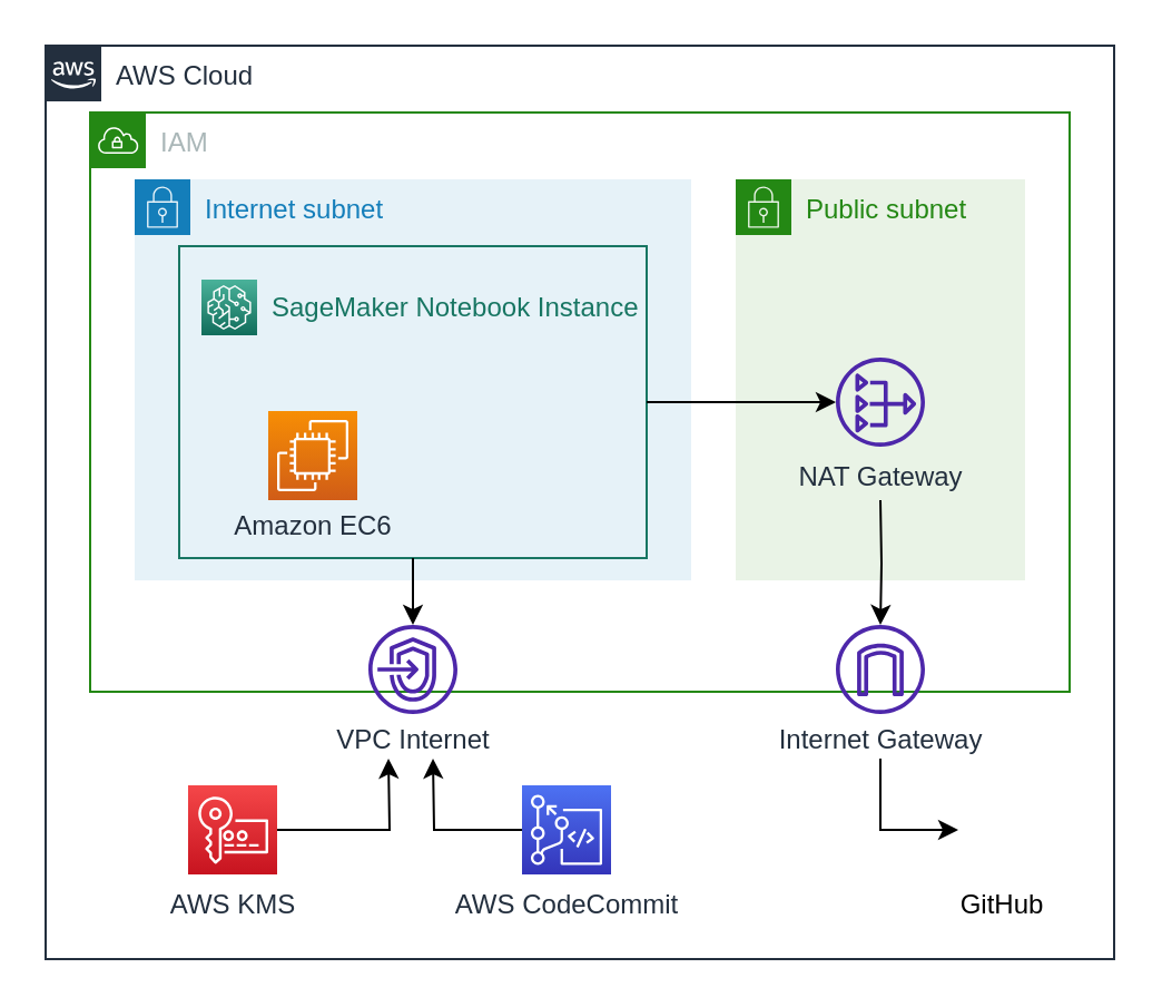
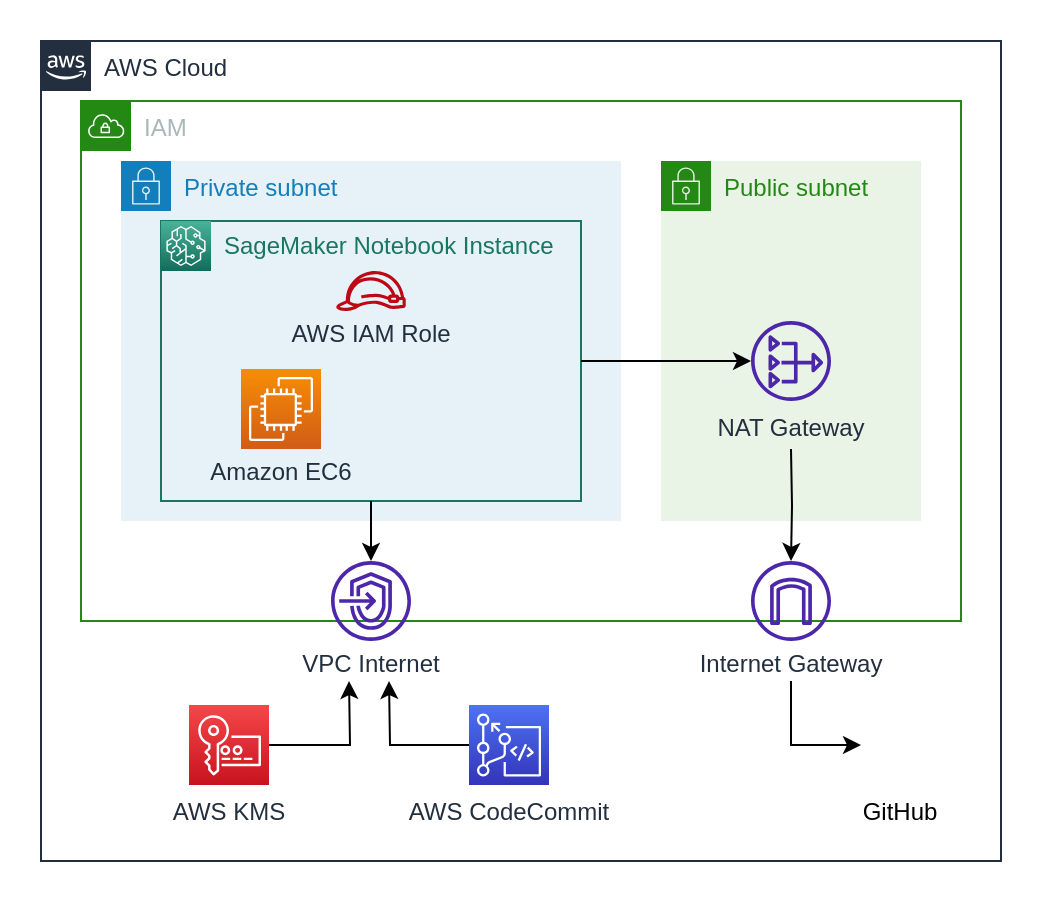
  <mxCell id="0" />
  <mxCell id="1" parent="0" />
  <mxCell id="2" value="AWS Cloud" style="points=[[0,0],[0.25,0],[0.5,0],[0.75,0],[1,0],[1,0.25],[1,0.5],[1,0.75],[1,1],[0.75,1],[0.5,1],[0.25,1],[0,1],[0,0.75],[0,0.5],[0,0.25]];outlineConnect=0;gradientColor=none;html=1;whiteSpace=wrap;fontSize=12;fontStyle=0;container=1;pointerEvents=0;collapsible=0;recursiveResize=0;shape=mxgraph.aws4.group;grIcon=mxgraph.aws4.group_aws_cloud_alt;strokeColor=#232F3E;fillColor=none;verticalAlign=top;align=left;spacingLeft=30;fontColor=#232F3E;dashed=0;" vertex="1" parent="1"><mxGeometry x="20" y="20" width="480" height="410" as="geometry" /></mxCell>
  <mxCell id="3" value="IAM" style="points=[[0,0],[0.25,0],[0.5,0],[0.75,0],[1,0],[1,0.25],[1,0.5],[1,0.75],[1,1],[0.75,1],[0.5,1],[0.25,1],[0,1],[0,0.75],[0,0.5],[0,0.25]];outlineConnect=0;gradientColor=none;html=1;whiteSpace=wrap;fontSize=12;fontStyle=0;container=1;pointerEvents=0;collapsible=0;recursiveResize=0;shape=mxgraph.aws4.group;grIcon=mxgraph.aws4.group_vpc;strokeColor=#248814;fillColor=none;verticalAlign=top;align=left;spacingLeft=30;fontColor=#AAB7B8;dashed=0;" vertex="1" parent="2"><mxGeometry x="20" y="30" width="440" height="260" as="geometry" /></mxCell>
- <mxCell id="4" value="Internet subnet" style="points=[[0,0],[0.25,0],[0.5,0],[0.75,0],[1,0],[1,0.25],[1,0.5],[1,0.75],[1,1],[0.75,1],[0.5,1],[0.25,1],[0,1],[0,0.75],[0,0.5],[0,0.25]];outlineConnect=0;gradientColor=none;html=1;whiteSpace=wrap;fontSize=12;fontStyle=0;container=1;pointerEvents=0;collapsible=0;recursiveResize=0;shape=mxgraph.aws4.group;grIcon=mxgraph.aws4.group_security_group;grStroke=0;strokeColor=#147EBA;fillColor=#E6F2F8;verticalAlign=top;align=left;spacingLeft=30;fontColor=#147EBA;dashed=0;" vertex="1" parent="3"><mxGeometry x="20" y="30" width="250" height="180" as="geometry" /></mxCell>
+ <mxCell id="4" value="Private subnet" style="points=[[0,0],[0.25,0],[0.5,0],[0.75,0],[1,0],[1,0.25],[1,0.5],[1,0.75],[1,1],[0.75,1],[0.5,1],[0.25,1],[0,1],[0,0.75],[0,0.5],[0,0.25]];outlineConnect=0;gradientColor=none;html=1;whiteSpace=wrap;fontSize=12;fontStyle=0;container=1;pointerEvents=0;collapsible=0;recursiveResize=0;shape=mxgraph.aws4.group;grIcon=mxgraph.aws4.group_security_group;grStroke=0;strokeColor=#147EBA;fillColor=#E6F2F8;verticalAlign=top;align=left;spacingLeft=30;fontColor=#147EBA;dashed=0;" vertex="1" parent="3"><mxGeometry x="20" y="30" width="250" height="180" as="geometry" /></mxCell>
  <mxCell id="5" value="" style="fillColor=none;strokeColor=#187663;verticalAlign=top;fontStyle=0;fontColor=#232F3D;" vertex="1" parent="4"><mxGeometry x="20" y="30" width="210" height="140" as="geometry" /></mxCell>
- <mxCell id="6" value="SageMaker Notebook Instance" style="sketch=0;points=[[0,0,0],[0.25,0,0],[0.5,0,0],[0.75,0,0],[1,0,0],[0,1,0],[0.25,1,0],[0.5,1,0],[0.75,1,0],[1,1,0],[0,0.25,0],[0,0.5,0],[0,0.75,0],[1,0.25,0],[1,0.5,0],[1,0.75,0]];outlineConnect=0;fontColor=#187663;gradientColor=#4AB29A;gradientDirection=north;fillColor=#116D5B;strokeColor=#ffffff;dashed=0;verticalLabelPosition=middle;verticalAlign=middle;align=left;html=1;fontSize=12;fontStyle=0;aspect=fixed;shape=mxgraph.aws4.resourceIcon;resIcon=mxgraph.aws4.sagemaker;labelPosition=right;spacingLeft=5;" vertex="1" parent="4"><mxGeometry x="30" y="45" width="25" height="25" as="geometry" /></mxCell>
+ <mxCell id="6" value="SageMaker Notebook Instance" style="sketch=0;points=[[0,0,0],[0.25,0,0],[0.5,0,0],[0.75,0,0],[1,0,0],[0,1,0],[0.25,1,0],[0.5,1,0],[0.75,1,0],[1,1,0],[0,0.25,0],[0,0.5,0],[0,0.75,0],[1,0.25,0],[1,0.5,0],[1,0.75,0]];outlineConnect=0;fontColor=#187663;gradientColor=#4AB29A;gradientDirection=north;fillColor=#116D5B;strokeColor=#ffffff;dashed=0;verticalLabelPosition=middle;verticalAlign=middle;align=left;html=1;fontSize=12;fontStyle=0;aspect=fixed;shape=mxgraph.aws4.resourceIcon;resIcon=mxgraph.aws4.sagemaker;labelPosition=right;spacingLeft=5;" vertex="1" parent="4"><mxGeometry x="20" y="30" width="25" height="25" as="geometry" /></mxCell>
  <mxCell id="7" value="Amazon EC6" style="sketch=0;points=[[0,0,0],[0.25,0,0],[0.5,0,0],[0.75,0,0],[1,0,0],[0,1,0],[0.25,1,0],[0.5,1,0],[0.75,1,0],[1,1,0],[0,0.25,0],[0,0.5,0],[0,0.75,0],[1,0.25,0],[1,0.5,0],[1,0.75,0]];outlineConnect=0;fontColor=#232F3E;gradientColor=#F78E04;gradientDirection=north;fillColor=#D05C17;strokeColor=#ffffff;dashed=0;verticalLabelPosition=bottom;verticalAlign=top;align=center;html=1;fontSize=12;fontStyle=0;aspect=fixed;shape=mxgraph.aws4.resourceIcon;resIcon=mxgraph.aws4.ec2;spacing=0;" vertex="1" parent="4"><mxGeometry x="60" y="104" width="40" height="40" as="geometry" /></mxCell>
+ <mxCell id="8" value="AWS IAM Role" style="sketch=0;outlineConnect=0;fontColor=#232F3E;gradientColor=none;fillColor=#BF0816;strokeColor=none;dashed=0;verticalLabelPosition=bottom;verticalAlign=top;align=center;html=1;fontSize=12;fontStyle=0;aspect=fixed;pointerEvents=1;shape=mxgraph.aws4.role;spacing=0;" vertex="1" parent="4"><mxGeometry x="107.27" y="55" width="35.45" height="20" as="geometry" /></mxCell>
  <mxCell id="9" value="VPC Internet" style="sketch=0;outlineConnect=0;fontColor=#232F3E;gradientColor=none;fillColor=#4D27AA;strokeColor=none;dashed=0;verticalLabelPosition=bottom;verticalAlign=top;align=center;html=1;fontSize=12;fontStyle=0;aspect=fixed;pointerEvents=1;shape=mxgraph.aws4.endpoints;perimeterSpacing=0;spacing=0;" vertex="1" parent="3"><mxGeometry x="125" y="230" width="40" height="40" as="geometry" /></mxCell>
  <mxCell id="10" value="Public subnet" style="points=[[0,0],[0.25,0],[0.5,0],[0.75,0],[1,0],[1,0.25],[1,0.5],[1,0.75],[1,1],[0.75,1],[0.5,1],[0.25,1],[0,1],[0,0.75],[0,0.5],[0,0.25]];outlineConnect=0;gradientColor=none;html=1;whiteSpace=wrap;fontSize=12;fontStyle=0;container=1;pointerEvents=0;collapsible=0;recursiveResize=0;shape=mxgraph.aws4.group;grIcon=mxgraph.aws4.group_security_group;grStroke=0;strokeColor=#248814;fillColor=#E9F3E6;verticalAlign=top;align=left;spacingLeft=30;fontColor=#248814;dashed=0;" vertex="1" parent="3"><mxGeometry x="290" y="30" width="130" height="180" as="geometry" /></mxCell>
  <mxCell id="11" value="NAT Gateway" style="sketch=0;outlineConnect=0;fontColor=#232F3E;gradientColor=none;fillColor=#4D27AA;strokeColor=none;dashed=0;verticalLabelPosition=bottom;verticalAlign=top;align=center;html=1;fontSize=12;fontStyle=0;aspect=fixed;pointerEvents=1;shape=mxgraph.aws4.nat_gateway;" vertex="1" parent="10"><mxGeometry x="45" y="80" width="40" height="40" as="geometry" /></mxCell>
  <mxCell id="12" style="edgeStyle=orthogonalEdgeStyle;rounded=0;orthogonalLoop=1;jettySize=auto;html=1;exitX=0.5;exitY=1;exitDx=0;exitDy=0;" edge="1" parent="3" source="5" target="9"><mxGeometry relative="1" as="geometry"><mxPoint x="145" y="190" as="sourcePoint" /><Array as="points"><mxPoint x="145" y="220" /><mxPoint x="145" y="220" /></Array></mxGeometry></mxCell>
  <mxCell id="13" style="edgeStyle=orthogonalEdgeStyle;rounded=0;orthogonalLoop=1;jettySize=auto;html=1;fontSize=10;fontColor=#187663;startArrow=none;startFill=0;" edge="1" parent="3" source="5" target="11"><mxGeometry relative="1" as="geometry" /></mxCell>
  <mxCell id="14" value="Internet Gateway" style="sketch=0;outlineConnect=0;fontColor=#232F3E;gradientColor=none;fillColor=#4D27AA;strokeColor=none;dashed=0;verticalLabelPosition=bottom;verticalAlign=top;align=center;html=1;fontSize=12;fontStyle=0;aspect=fixed;pointerEvents=1;shape=mxgraph.aws4.internet_gateway;spacing=0;" vertex="1" parent="3"><mxGeometry x="335" y="230" width="40" height="40" as="geometry" /></mxCell>
  <mxCell id="15" style="edgeStyle=orthogonalEdgeStyle;rounded=0;orthogonalLoop=1;jettySize=auto;html=1;fontSize=10;fontColor=#187663;startArrow=none;startFill=0;" edge="1" parent="3" target="14"><mxGeometry relative="1" as="geometry"><mxPoint x="355" y="174" as="sourcePoint" /><mxPoint x="355" y="260" as="targetPoint" /></mxGeometry></mxCell>
  <mxCell id="16" style="edgeStyle=orthogonalEdgeStyle;rounded=0;orthogonalLoop=1;jettySize=auto;html=1;startArrow=none;startFill=0;exitX=0;exitY=0.5;exitDx=0;exitDy=0;exitPerimeter=0;" edge="1" parent="2" source="17"><mxGeometry relative="1" as="geometry"><mxPoint x="224" y="352.0" as="sourcePoint" /><mxPoint x="174" y="320" as="targetPoint" /></mxGeometry></mxCell>
  <mxCell id="17" value="AWS CodeCommit" style="sketch=0;points=[[0,0,0],[0.25,0,0],[0.5,0,0],[0.75,0,0],[1,0,0],[0,1,0],[0.25,1,0],[0.5,1,0],[0.75,1,0],[1,1,0],[0,0.25,0],[0,0.5,0],[0,0.75,0],[1,0.25,0],[1,0.5,0],[1,0.75,0]];outlineConnect=0;fontColor=#232F3E;gradientColor=#4D72F3;gradientDirection=north;fillColor=#3334B9;strokeColor=#ffffff;dashed=0;verticalLabelPosition=bottom;verticalAlign=top;align=center;html=1;fontSize=12;fontStyle=0;aspect=fixed;shape=mxgraph.aws4.resourceIcon;resIcon=mxgraph.aws4.codecommit;" vertex="1" parent="2"><mxGeometry x="214" y="332" width="40" height="40" as="geometry" /></mxCell>
  <mxCell id="18" value="GitHub" style="shape=image;verticalLabelPosition=bottom;labelBackgroundColor=default;verticalAlign=top;aspect=fixed;imageAspect=0;image=https://cdn-icons-png.flaticon.com/512/25/25231.png;" vertex="1" parent="2"><mxGeometry x="410" y="332" width="40" height="40" as="geometry" /></mxCell>
  <mxCell id="19" style="edgeStyle=orthogonalEdgeStyle;rounded=0;orthogonalLoop=1;jettySize=auto;html=1;startArrow=none;startFill=0;exitX=1;exitY=0.5;exitDx=0;exitDy=0;exitPerimeter=0;" edge="1" parent="2" source="20"><mxGeometry relative="1" as="geometry"><mxPoint x="104" y="352.0" as="sourcePoint" /><mxPoint x="154" y="320" as="targetPoint" /></mxGeometry></mxCell>
- <mxCell id="20" value="AWS KMS" style="sketch=0;points=[[0,0,0],[0.25,0,0],[0.5,0,0],[0.75,0,0],[1,0,0],[0,1,0],[0.25,1,0],[0.5,1,0],[0.75,1,0],[1,1,0],[0,0.25,0],[0,0.5,0],[0,0.75,0],[1,0.25,0],[1,0.5,0],[1,0.75,0]];outlineConnect=0;fontColor=#232F3E;gradientColor=#F54749;gradientDirection=north;fillColor=#C7131F;strokeColor=#ffffff;dashed=0;verticalLabelPosition=bottom;verticalAlign=top;align=center;html=1;fontSize=12;fontStyle=0;aspect=fixed;shape=mxgraph.aws4.resourceIcon;resIcon=mxgraph.aws4.key_management_service;" vertex="1" parent="2"><mxGeometry x="64" y="332" width="40" height="40" as="geometry" /></mxCell>
+ <mxCell id="20" value="AWS KMS" style="sketch=0;points=[[0,0,0],[0.25,0,0],[0.5,0,0],[0.75,0,0],[1,0,0],[0,1,0],[0.25,1,0],[0.5,1,0],[0.75,1,0],[1,1,0],[0,0.25,0],[0,0.5,0],[0,0.75,0],[1,0.25,0],[1,0.5,0],[1,0.75,0]];outlineConnect=0;fontColor=#232F3E;gradientColor=#F54749;gradientDirection=north;fillColor=#C7131F;strokeColor=#ffffff;dashed=0;verticalLabelPosition=bottom;verticalAlign=top;align=center;html=1;fontSize=12;fontStyle=0;aspect=fixed;shape=mxgraph.aws4.resourceIcon;resIcon=mxgraph.aws4.key_management_service;" vertex="1" parent="2"><mxGeometry x="74" y="332" width="40" height="40" as="geometry" /></mxCell>
  <mxCell id="21" style="edgeStyle=orthogonalEdgeStyle;rounded=0;orthogonalLoop=1;jettySize=auto;html=1;fontSize=10;fontColor=#187663;startArrow=none;startFill=0;" edge="1" parent="2" target="18"><mxGeometry relative="1" as="geometry"><mxPoint x="375" y="320" as="sourcePoint" /><Array as="points"><mxPoint x="375" y="352" /></Array></mxGeometry></mxCell>
